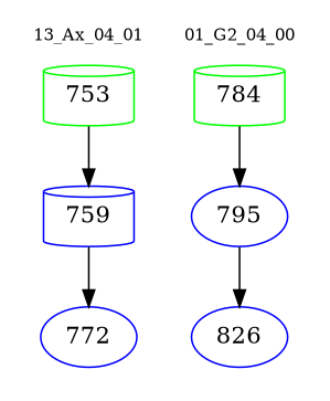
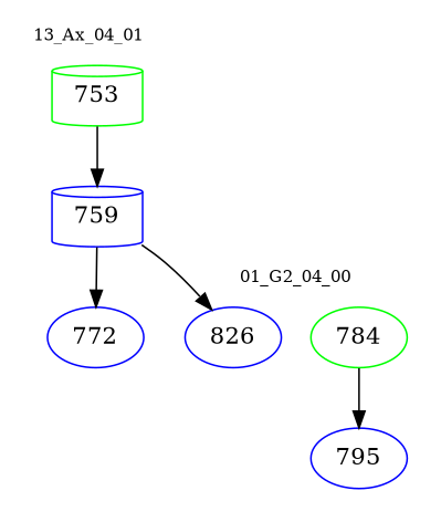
  digraph {
    node [color=blue shape=cylinder]
    edge [color=black]
    n1 [color=green label=753]
    n2 [label=759]
    n3 [label=772 shape=ellipse]
-   n4 [color=green label=784]
+   n4 [color=green label=784 shape=ellipse]
    n5 [label=795 shape=ellipse]
    n6 [label=826 shape=ellipse]
    subgraph cluster_1 {
      color=white
      fontsize=10
      label="13_Ax_04_01"
      n1
      n2
      n3
    }
    subgraph cluster_2 {
      color=white
      fontsize=10
      label="01_G2_04_00"
      n4
      n5
      n6
    }
    n1 -> n2
    n2 -> n3
    n4 -> n5
-   n5 -> n6
+   n2 -> n6
  }
